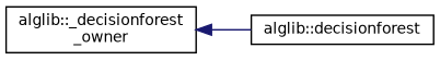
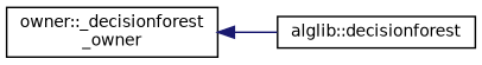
  digraph {
    rankdir=LR
    node [color=black fillcolor=white fontname=Helvetica fontsize=10 shape=record style=filled]
-   n1 [height=0.2 label="alglib::_decisionforest\l_owner" width=0.4]
+   n1 [height=0.2 label="owner::_decisionforest\l_owner" width=0.4]
    n2 [height=0.2 label="alglib::decisionforest" width=0.4]
    n1 -> n2 [color=midnightblue dir=back fontname=Helvetica fontsize=10 labelfontname=Helvetica labelfontsize=10 style=solid]
  }
